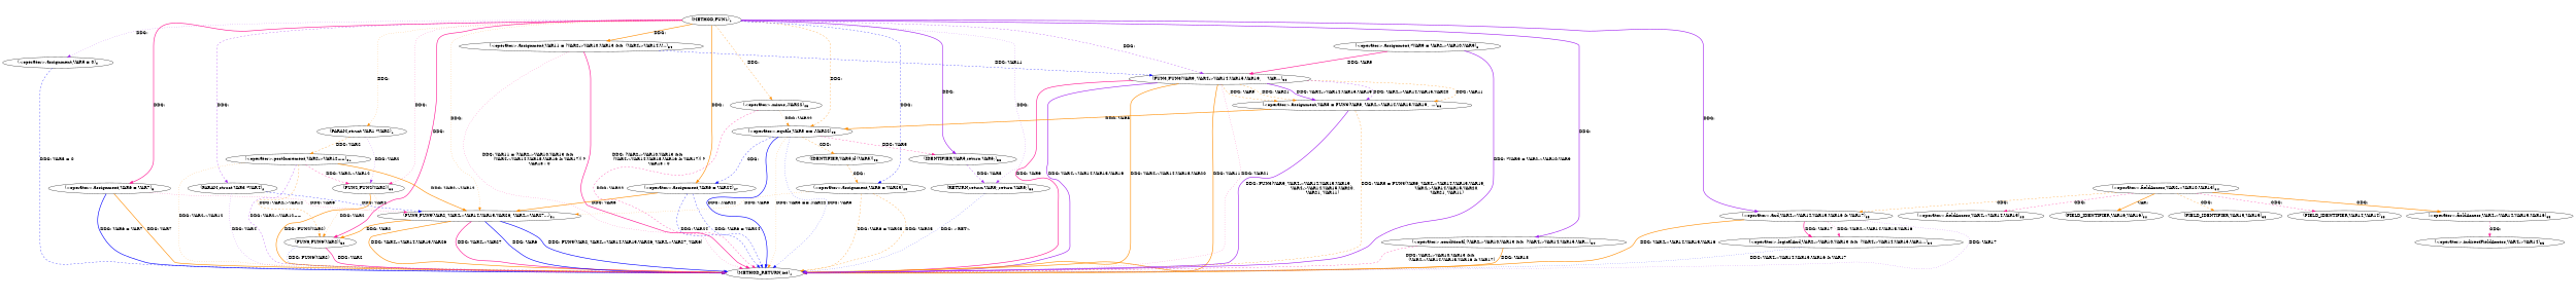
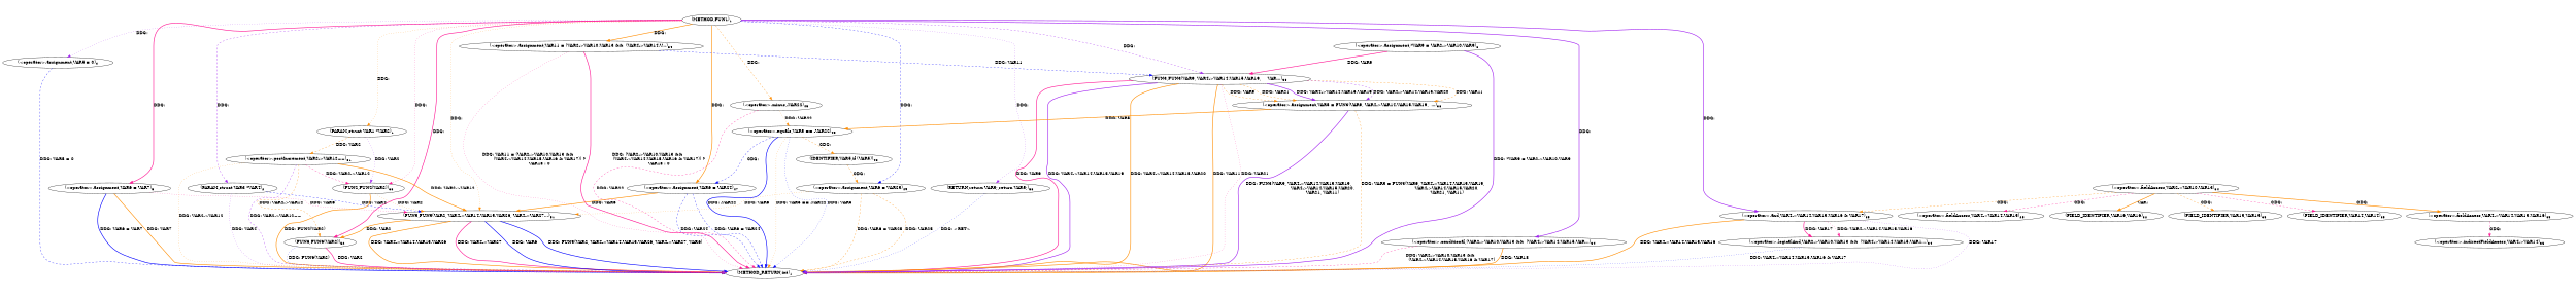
  digraph {
    edge [color=darkorange style=bold]
    n1 [label=<(METHOD,FUN1)<SUB>1</SUB>>]
    n2 [label=<(PARAM,struct VAR1 *VAR2)<SUB>1</SUB>>]
    n3 [label=<(PARAM,struct VAR3 *VAR4)<SUB>2</SUB>>]
    n4 [label=<(&lt;operator&gt;.assignment,VAR5 = 0)<SUB>4</SUB>>]
    n5 [label=<(&lt;operator&gt;.assignment,VAR6 = VAR7)<SUB>5</SUB>>]
    n6 [label=<(FUN2,FUN2(VAR2))<SUB>33</SUB>>]
    n7 [label=<(&lt;operator&gt;.assignment,VAR11 = (VAR2-&gt;VAR10.VAR13 &amp;&amp; 		 (VAR4-&gt;VAR14.V...)<SUB>34</SUB>>]
    n8 [label=<(FUN5,FUN5(VAR2, VAR4-&gt;VAR14.VAR15.VAR26, VAR4-&gt;VAR27...)<SUB>51</SUB>>]
    n9 [label=<(FUN6,FUN6(VAR2))<SUB>52</SUB>>]
    n10 [label=<(&lt;operator&gt;.equals,VAR5 == -VAR22)<SUB>45</SUB>>]
-   n11 [label=<(IDENTIFIER,VAR5,return VAR5;)<SUB>53</SUB>>]
    n12 [label=<(&lt;operator&gt;.conditional,(VAR2-&gt;VAR10.VAR13 &amp;&amp; 		 (VAR4-&gt;VAR14.VAR15.VAR...)<SUB>34</SUB>>]
    n13 [label=<(FUN3,FUN3(VAR9, VAR4-&gt;VAR14.VAR15.VAR19,  				   VAR...)<SUB>38</SUB>>]
    n14 [label=<(&lt;operator&gt;.assignment,VAR6 = VAR24)<SUB>47</SUB>>]
    n15 [label=<(&lt;operator&gt;.minus,-VAR22)<SUB>45</SUB>>]
    n16 [label=<(&lt;operator&gt;.and,VAR4-&gt;VAR14.VAR15.VAR16 &amp; VAR17)<SUB>35</SUB>>]
    n17 [label=<(&lt;operator&gt;.assignment,VAR6 = VAR25)<SUB>49</SUB>>]
    n18 [label=<(RETURN,return VAR5;,return VAR5;)<SUB>53</SUB>>]
    n19 [label=<(&lt;operator&gt;.postIncrement,VAR2-&gt;VAR12++)<SUB>31</SUB>>]
    n20 [label=<(METHOD_RETURN,int)<SUB>1</SUB>>]
    n21 [label=<(IDENTIFIER,VAR5,if (VAR5))<SUB>48</SUB>>]
    n22 [label=<(&lt;operator&gt;.assignment,VAR5 = FUN3(VAR9, VAR4-&gt;VAR14.VAR15.VAR19,  			...)<SUB>38</SUB>>]
    n23 [label=<(&lt;operator&gt;.logicalAnd,VAR2-&gt;VAR10.VAR13 &amp;&amp; 		 (VAR4-&gt;VAR14.VAR15.VAR1...)<SUB>34</SUB>>]
    n24 [label=<(&lt;operator&gt;.assignment,*VAR9 = VAR2-&gt;VAR10.VAR9)<SUB>6</SUB>>]
    n25 [label=<(&lt;operator&gt;.fieldAccess,VAR2-&gt;VAR10.VAR13)<SUB>34</SUB>>]
    n26 [label=<(&lt;operator&gt;.fieldAccess,VAR4-&gt;VAR14.VAR15.VAR16)<SUB>35</SUB>>]
    n27 [label=<(&lt;operator&gt;.fieldAccess,VAR4-&gt;VAR14.VAR15)<SUB>25</SUB>>]
    n28 [label=<(FIELD_IDENTIFIER,VAR16,VAR16)<SUB>32</SUB>>]
    n29 [label=<(FIELD_IDENTIFIER,VAR15,VAR15)<SUB>35</SUB>>]
    n30 [label=<(FIELD_IDENTIFIER,VAR14,VAR14)<SUB>35</SUB>>]
    n31 [label=<(&lt;operator&gt;.indirectFieldAccess,VAR4-&gt;VAR14)<SUB>35</SUB>>]
    n1 -> n2 [label="DDG: " style=dotted]
    n1 -> n3 [color=purple label="DDG: " style=dashed]
    n1 -> n4 [color=purple label="DDG: " style=dotted]
    n1 -> n5 [color=deeppink label="DDG: "]
    n1 -> n6 [color=deeppink label="DDG: " style=dotted]
    n1 -> n7 [label="DDG: "]
    n1 -> n8 [label="DDG: " style=dotted]
    n1 -> n9 [color=deeppink label="DDG: "]
-   n1 -> n10 [label="DDG: " style=dashed]
-   n1 -> n11 [color=purple label="DDG: "]
    n1 -> n12 [color=purple label="DDG: "]
    n1 -> n13 [color=purple label="DDG: " style=dashed]
    n1 -> n14 [label="DDG: "]
    n1 -> n15 [label="DDG: " style=dashed]
    n1 -> n16 [color=purple label="DDG: "]
    n1 -> n17 [color=blue label="DDG: " style=dashed]
    n1 -> n18 [color=purple label="DDG: " style=dotted]
    n2 -> n6 [color=purple label="DDG: VAR2" style=dotted]
    n2 -> n19 [label="DDG: VAR2" style=dashed]
    n3 -> n8 [color=blue label="DDG: VAR4" style=dashed]
    n3 -> n20 [color=purple label="DDG: VAR4" style=dotted]
    n4 -> n20 [color=blue label="DDG: VAR5 = 0" style=dashed]
    n5 -> n8 [color=deeppink label="DDG: VAR6" style=dotted]
    n5 -> n20 [color=blue label="DDG: VAR6 = VAR7"]
    n5 -> n20 [label="DDG: VAR7"]
-   n6 -> n9 [label="DDG: VAR2" style=dotted]
+   n6 -> n8 [label="DDG: VAR2" style=dotted]
    n6 -> n20 [label="DDG: FUN2(VAR2)"]
    n7 -> n13 [color=blue label="DDG: VAR11" style=dashed]
    n7 -> n20 [color=deeppink label="DDG: (VAR2-&gt;VAR10.VAR13 &amp;&amp;\n		 (VAR4-&gt;VAR14.VAR15.VAR16 &amp; VAR17)) ?\n		 VAR18 : 0"]
    n7 -> n20 [color=deeppink label="DDG: VAR11 = (VAR2-&gt;VAR10.VAR13 &amp;&amp;\n		 (VAR4-&gt;VAR14.VAR15.VAR16 &amp; VAR17)) ?\n		 VAR18 : 0" style=dotted]
    n8 -> n9 [label="DDG: VAR2"]
    n8 -> n20 [label="DDG: VAR4-&gt;VAR14.VAR15.VAR26"]
    n8 -> n20 [color=deeppink label="DDG: VAR4-&gt;VAR27"]
    n8 -> n20 [color=blue label="DDG: VAR6"]
    n8 -> n20 [color=blue label="DDG: FUN5(VAR2, VAR4-&gt;VAR14.VAR15.VAR26, VAR4-&gt;VAR27, VAR6)"]
    n9 -> n20 [color=deeppink label="DDG: VAR2"]
    n9 -> n20 [color=blue label="DDG: FUN6(VAR2)" style=dotted]
-   n10 -> n11 [color=deeppink label="DDG: VAR5" style=dashed]
    n10 -> n14 [color=blue label="CDG: " style=dashed]
    n10 -> n20 [color=blue label="DDG: VAR5" style=dotted]
    n10 -> n20 [color=blue label="DDG: -VAR22"]
    n10 -> n20 [label="DDG: VAR5 == -VAR22" style=dotted]
    n10 -> n21 [label="CDG: " style=dashed]
-   n11 -> n18 [color=purple label="DDG: VAR5" style=dashed]
    n12 -> n20 [color=deeppink label="DDG: VAR2-&gt;VAR10.VAR13 &amp;&amp;\n		 (VAR4-&gt;VAR14.VAR15.VAR16 &amp; VAR17)" style=dashed]
    n12 -> n20 [label="DDG: VAR18"]
    n13 -> n20 [color=deeppink label="DDG: VAR9"]
    n13 -> n20 [color=purple label="DDG: VAR4-&gt;VAR14.VAR15.VAR19"]
    n13 -> n20 [label="DDG: VAR4-&gt;VAR14.VAR15.VAR20"]
    n13 -> n20 [label="DDG: VAR11"]
    n13 -> n20 [color=deeppink label="DDG: VAR21" style=dotted]
    n13 -> n22 [label="DDG: VAR11" style=dashed]
    n13 -> n22 [label="DDG: VAR9" style=dashed]
    n13 -> n22 [label="DDG: VAR21" style=dashed]
    n13 -> n22 [color=purple label="DDG: VAR4-&gt;VAR14.VAR15.VAR19"]
    n13 -> n22 [color=purple label="DDG: VAR4-&gt;VAR14.VAR15.VAR20" style=dashed]
    n14 -> n8 [label="DDG: VAR6"]
    n14 -> n20 [color=blue label="DDG: VAR6 = VAR24" style=dashed]
    n14 -> n20 [color=blue label="DDG: VAR24" style=dashed]
    n15 -> n10 [label="DDG: VAR22" style=dotted]
    n15 -> n20 [color=deeppink label="DDG: VAR22" style=dashed]
    n16 -> n20 [label="DDG: VAR4-&gt;VAR14.VAR15.VAR16"]
    n16 -> n20 [color=purple label="DDG: VAR17" style=dotted]
    n16 -> n23 [color=deeppink label="DDG: VAR4-&gt;VAR14.VAR15.VAR16" style=dotted]
    n16 -> n23 [color=deeppink label="DDG: VAR17"]
    n17 -> n8 [label="DDG: VAR6" style=dotted]
    n17 -> n20 [label="DDG: VAR6 = VAR25" style=dashed]
    n17 -> n20 [label="DDG: VAR25" style=dashed]
    n18 -> n20 [color=blue label="DDG: &lt;RET&gt;" style=dotted]
    n19 -> n6 [color=deeppink label="DDG: VAR2-&gt;VAR12" style=dashed]
    n19 -> n8 [label="DDG: VAR2-&gt;VAR12"]
    n19 -> n9 [label="DDG: VAR2-&gt;VAR12" style=dashed]
    n19 -> n20 [label="DDG: VAR2-&gt;VAR12" style=dotted]
    n19 -> n20 [color=purple label="DDG: VAR2-&gt;VAR12++" style=dashed]
    n21 -> n17 [label="CDG: " style=dashed]
    n22 -> n10 [label="DDG: VAR5"]
    n22 -> n20 [color=purple label="DDG: FUN3(VAR9, VAR4-&gt;VAR14.VAR15.VAR19,\n 				   VAR4-&gt;VAR14.VAR15.VAR20,\n 				   VAR21, VAR11)"]
    n22 -> n20 [label="DDG: VAR5 = FUN3(VAR9, VAR4-&gt;VAR14.VAR15.VAR19,\n 				   VAR4-&gt;VAR14.VAR15.VAR20,\n 				   VAR21, VAR11)" style=dashed]
    n23 -> n20 [color=blue label="DDG: VAR4-&gt;VAR14.VAR15.VAR16 &amp; VAR17" style=dotted]
    n24 -> n13 [color=deeppink label="DDG: VAR9"]
    n24 -> n20 [color=purple label="DDG: *VAR9 = VAR2-&gt;VAR10.VAR9"]
    n25 -> n16 [label="CDG: " style=dashed]
    n25 -> n26 [label="CDG: "]
    n25 -> n27 [color=deeppink label="CDG: " style=dashed]
    n25 -> n28 [label="VAR: "]
    n25 -> n29 [label="CDG: " style=dashed]
    n25 -> n30 [color=deeppink label="CDG: " style=dashed]
    n26 -> n31 [color=deeppink label="CDG: " style=dashed]
  }
